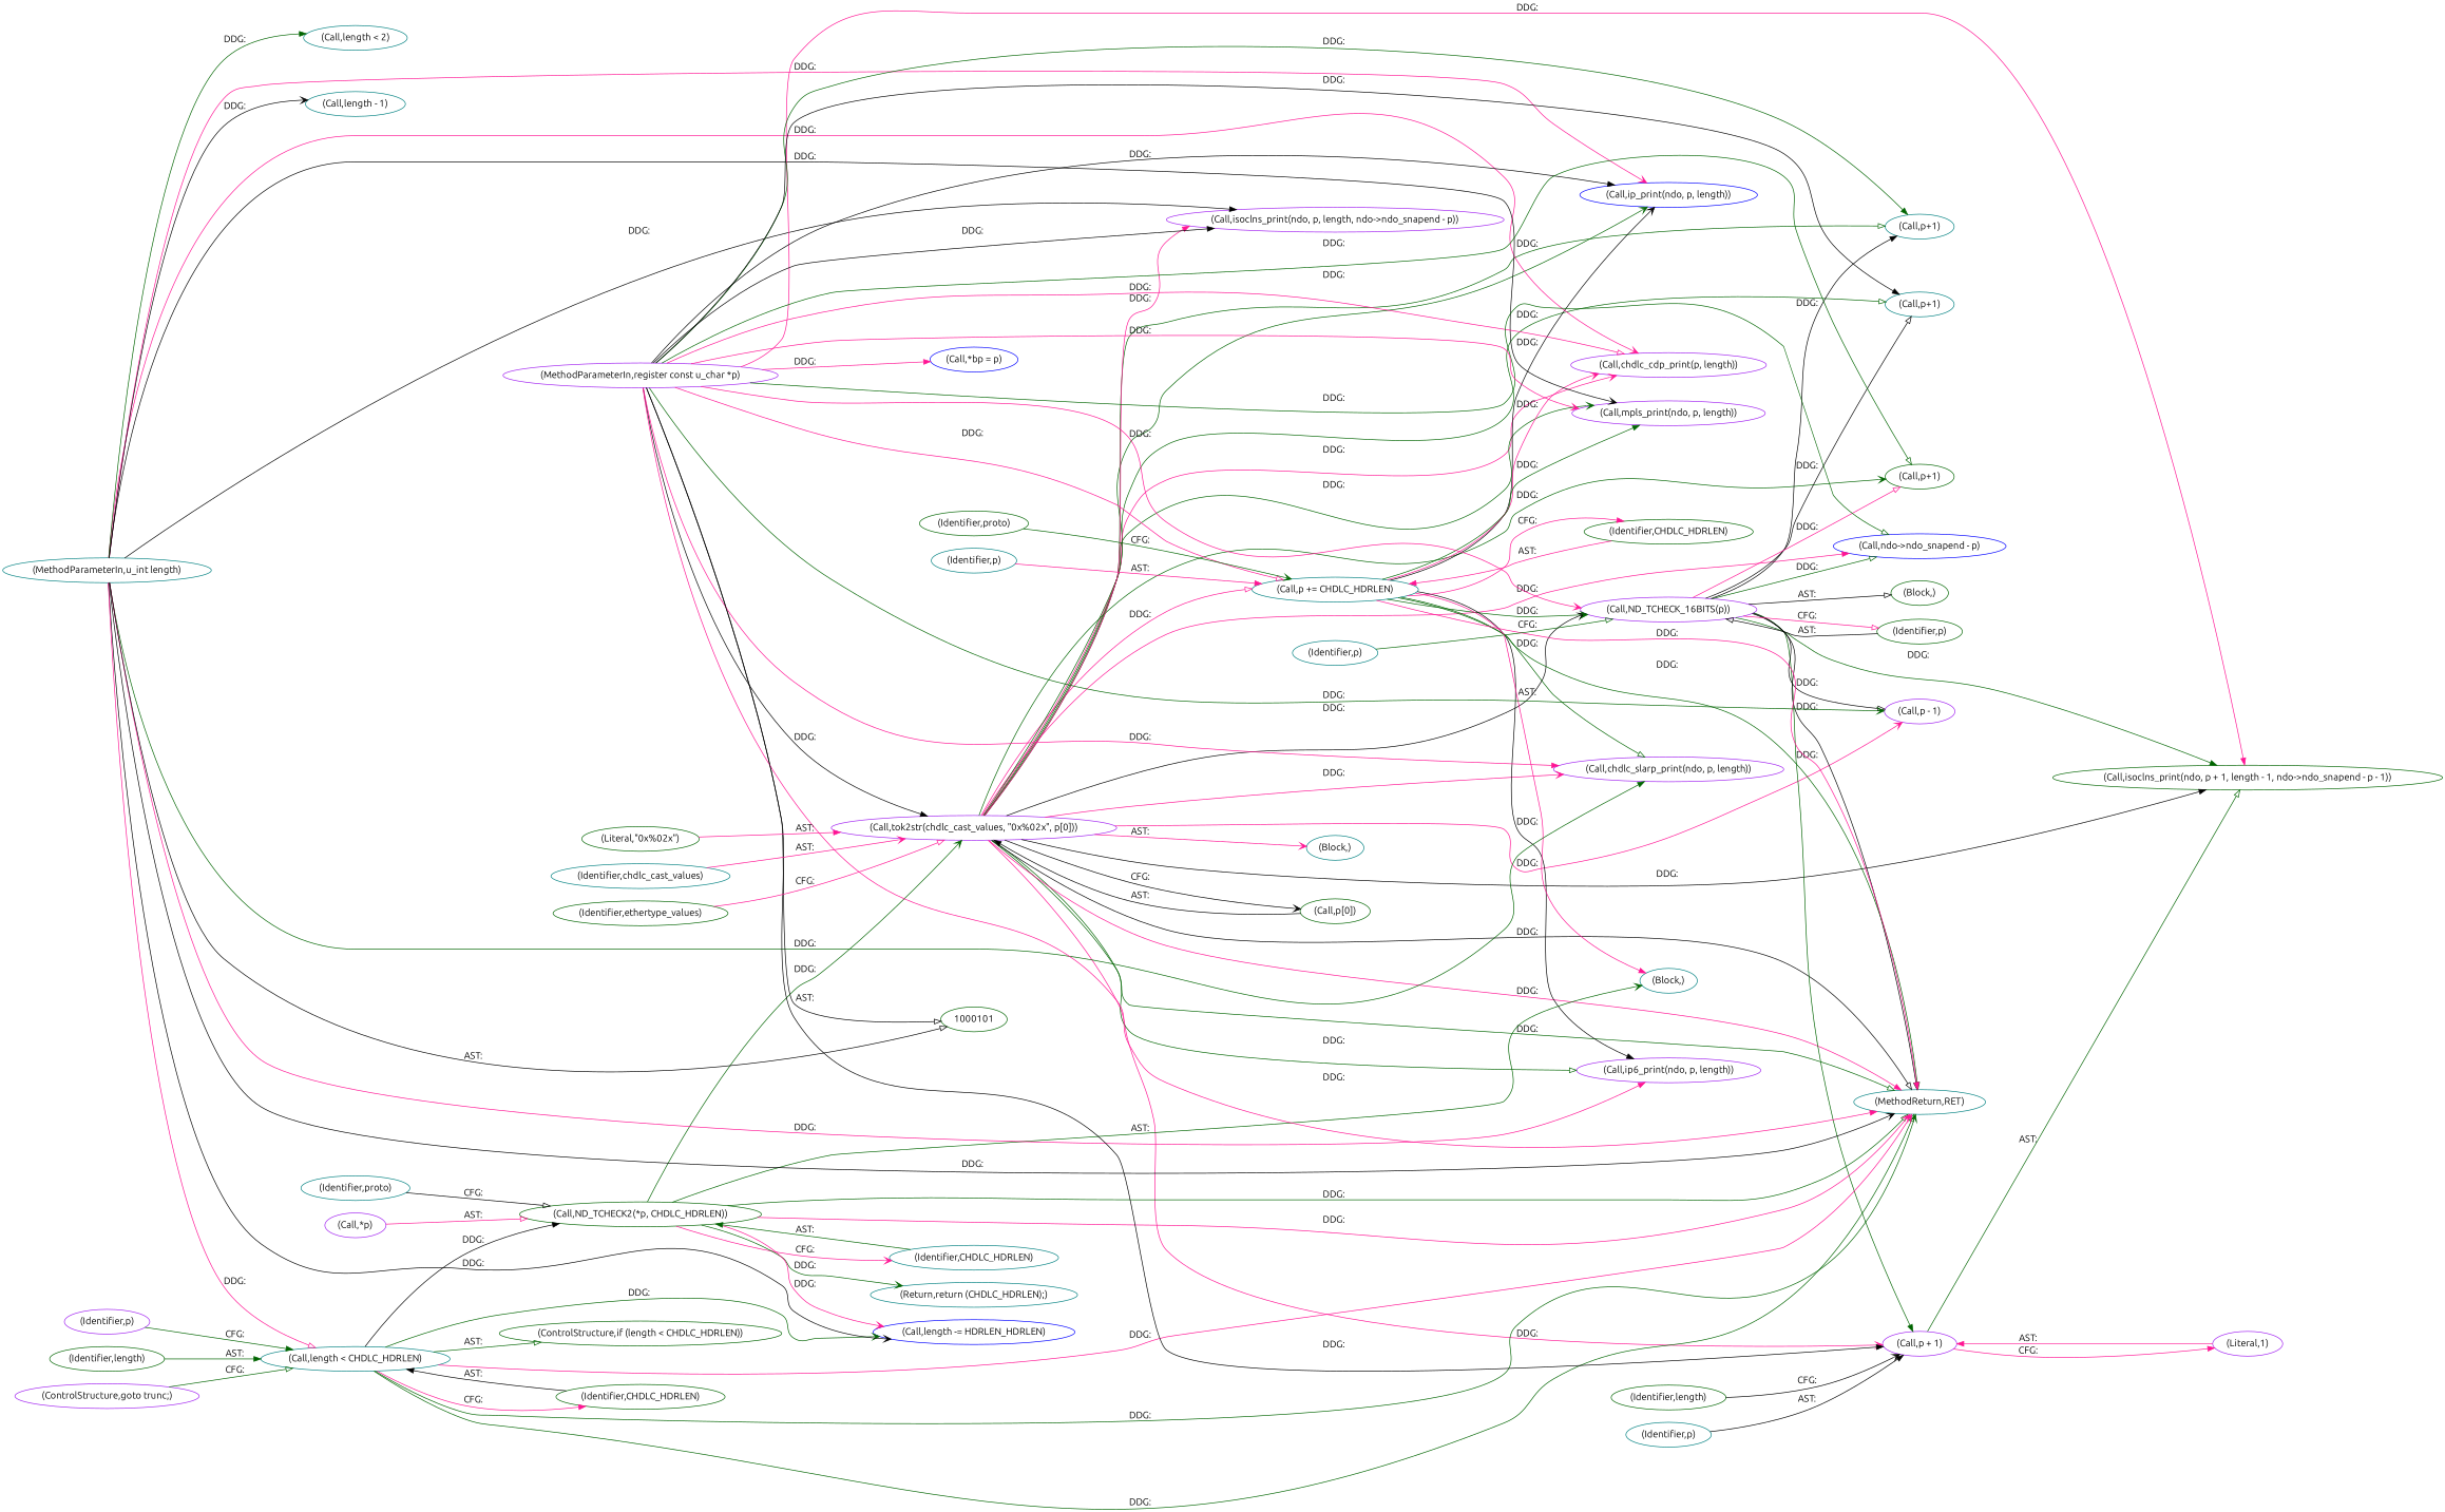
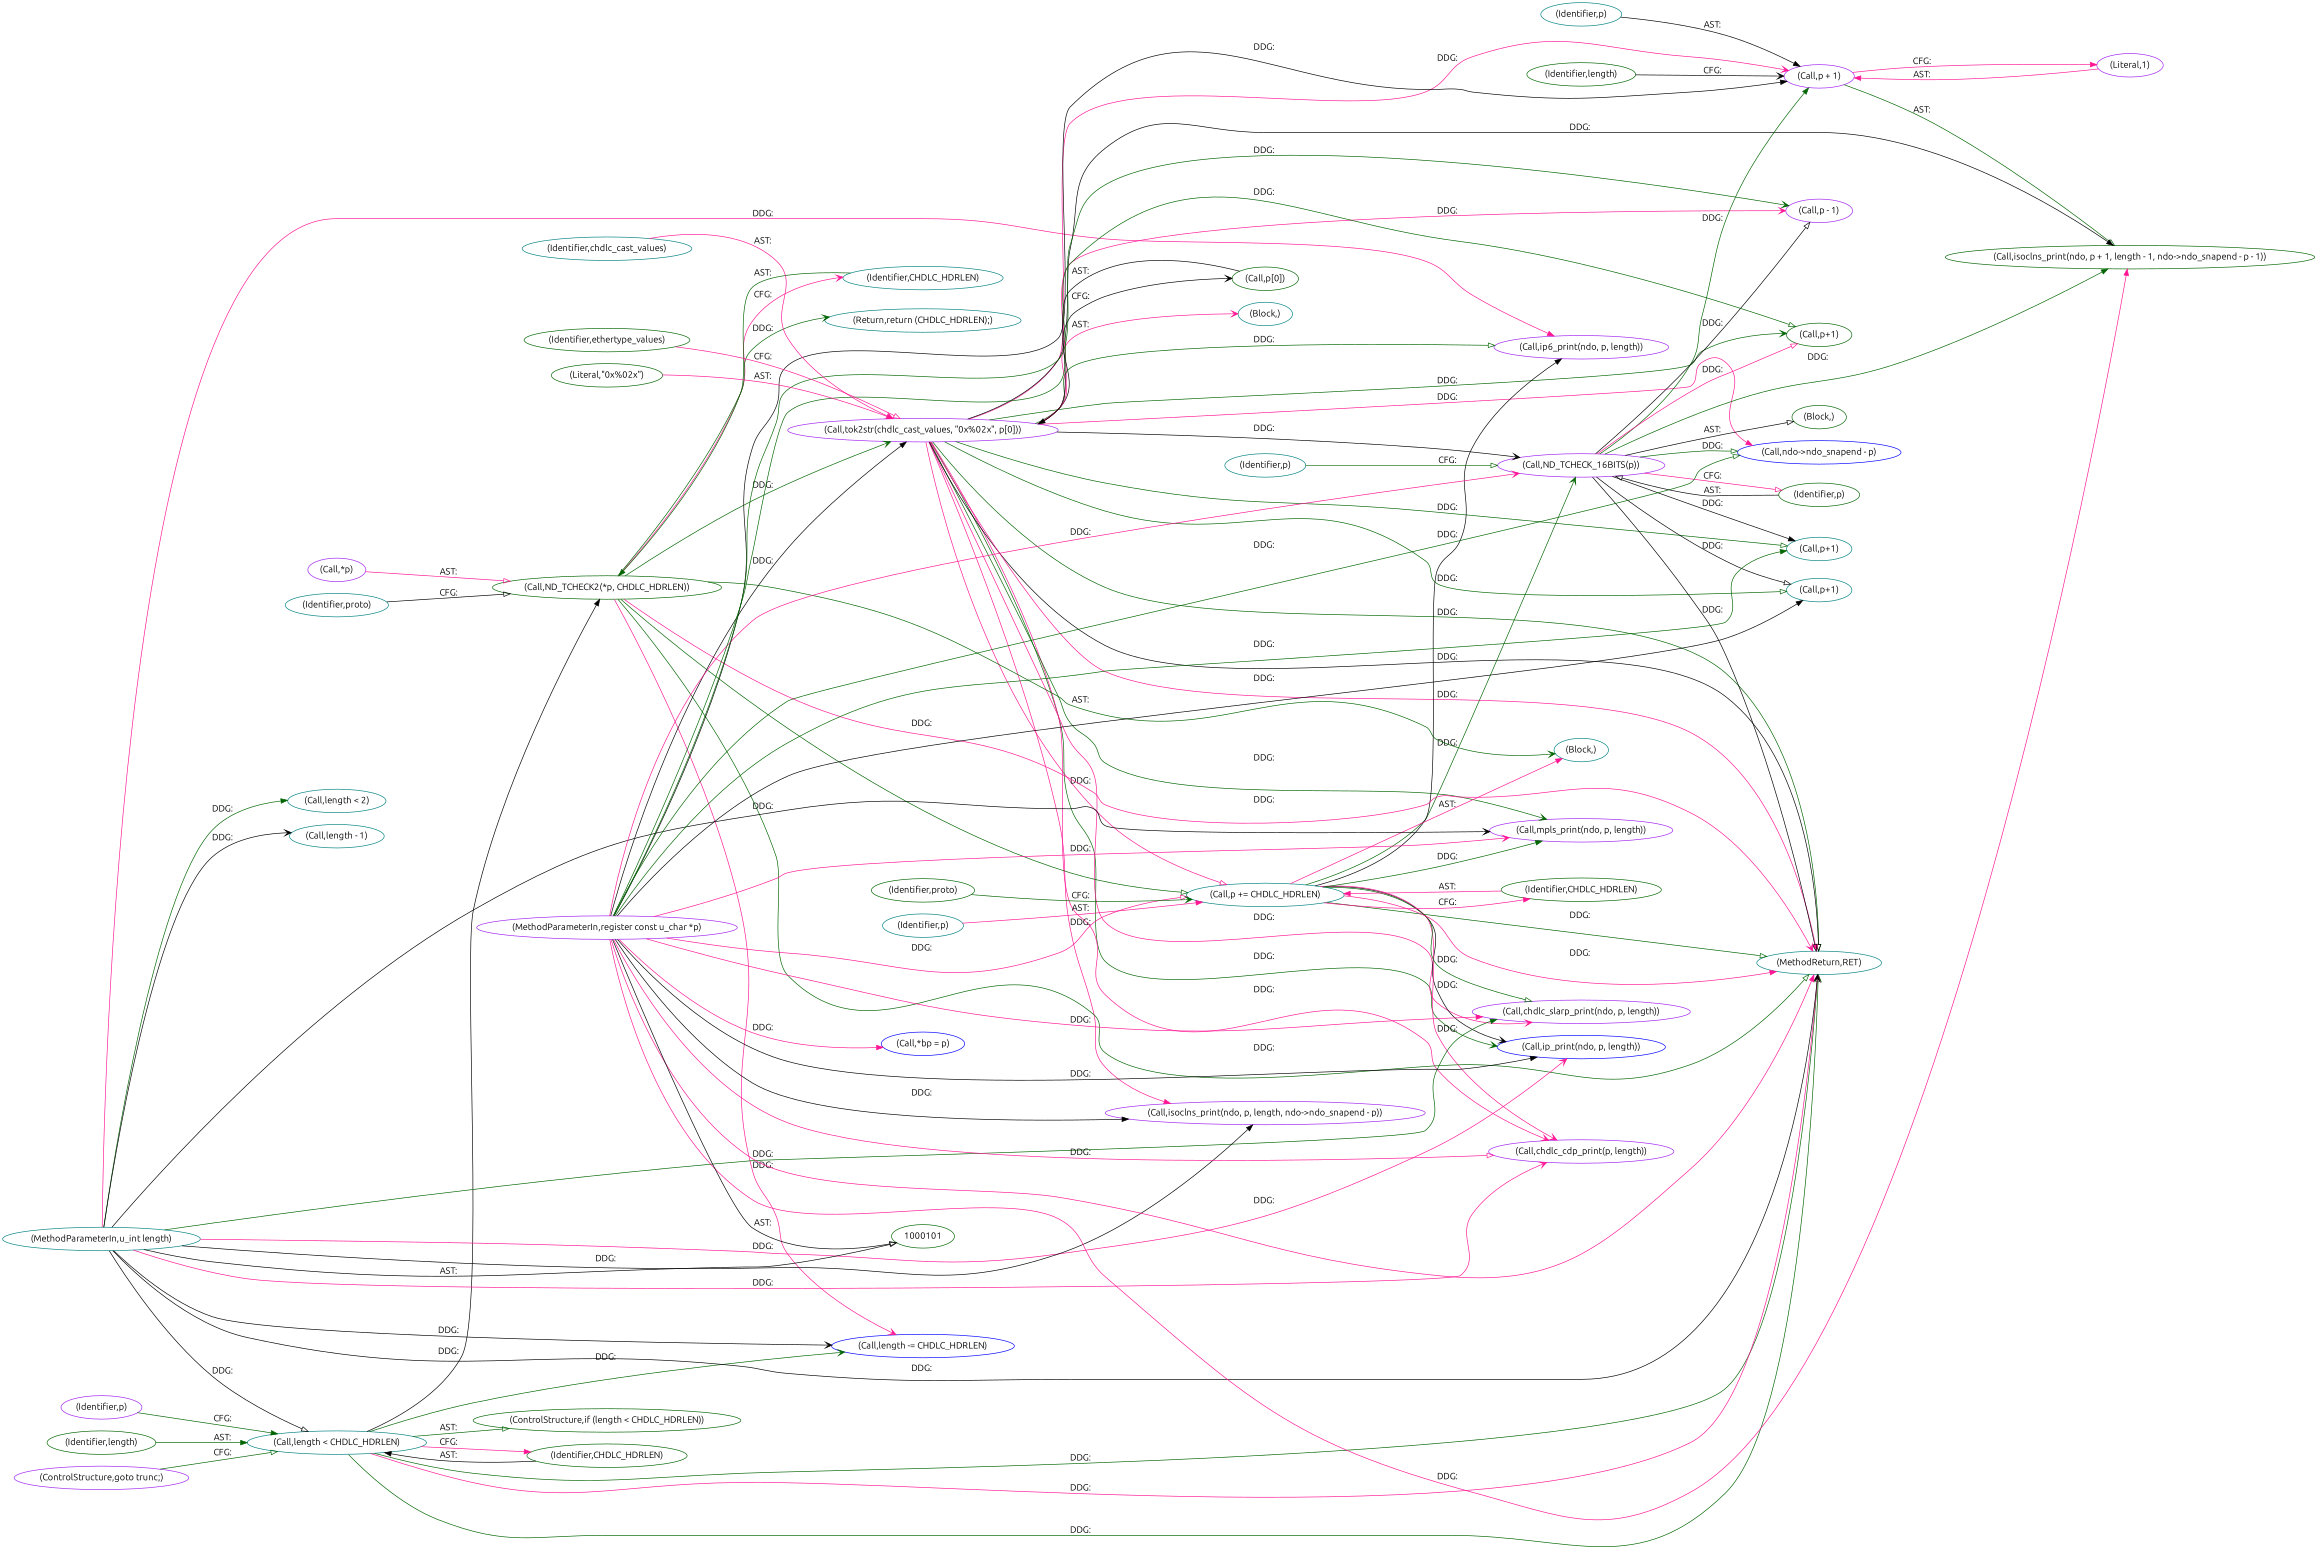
  digraph {
    fontname=Ubuntu
    rankdir=LR
    node [color=teal fontname=Ubuntu]
    edge [arrowhead=normal color=deeppink fontname=Ubuntu]
    n1 [color=purple label="(Call,p + 1)"]
    n2 [color=purple label="(Literal,1)"]
    n3 [color=darkgreen label="(Call,isoclns_print(ndo, p + 1, length - 1, ndo->ndo_snapend - p - 1))"]
    n4 [color=purple label="(Call,tok2str(chdlc_cast_values, \"0x%02x\", p[0]))"]
    n5 [color=purple label="(Call,ND_TCHECK_16BITS(p))"]
    n6 [label="(Call,p += CHDLC_HDRLEN)"]
    n7 [color=purple label="(Call,p - 1)"]
    n8 [label="(Call,p+1)"]
    n9 [color=blue label="(Call,ip_print(ndo, p, length))"]
    n10 [label="(Call,p+1)"]
    n11 [color=purple label="(Call,chdlc_cdp_print(p, length))"]
    n12 [color=darkgreen label="(Call,p+1)"]
    n13 [color=blue label="(Call,ndo->ndo_snapend - p)"]
    n14 [color=purple label="(Call,mpls_print(ndo, p, length))"]
    n15 [color=darkgreen label="(Call,p[0])"]
    n16 [color=purple label="(Call,chdlc_slarp_print(ndo, p, length))"]
    n17 [color=purple label="(Call,isoclns_print(ndo, p, length, ndo->ndo_snapend - p))"]
    n18 [color=purple label="(Call,ip6_print(ndo, p, length))"]
    n19 [label="(MethodReturn,RET)"]
    n20 [label="(Block,)"]
    n21 [color=darkgreen label="(Block,)"]
    n22 [color=darkgreen label="(Identifier,p)"]
    n23 [label="(Block,)"]
    n24 [color=darkgreen label="(Identifier,CHDLC_HDRLEN)"]
    n25 [color=darkgreen label="(Call,ND_TCHECK2(*p, CHDLC_HDRLEN))"]
    n26 [label="(Identifier,CHDLC_HDRLEN)"]
    n27 [label="(Return,return (CHDLC_HDRLEN);)"]
-   n28 [color=blue label="(Call,length -= HDRLEN_HDRLEN)"]
+   n28 [color=blue label="(Call,length -= CHDLC_HDRLEN)"]
    n29 [label="(Call,length < CHDLC_HDRLEN)"]
    n30 [color=darkgreen label="(ControlStructure,if (length < CHDLC_HDRLEN))"]
    n31 [color=darkgreen label="(Identifier,CHDLC_HDRLEN)"]
    n32 [label="(MethodParameterIn,u_int length)"]
    n33 [label="(Call,length < 2)"]
    n34 [label="(Call,length - 1)"]
    1000101 [color=darkgreen]
    n36 [color=purple label="(MethodParameterIn,register const u_char *p)"]
    n37 [color=blue label="(Call,*bp = p)"]
    n38 [color=purple label="(Identifier,p)"]
    n39 [label="(Identifier,chdlc_cast_values)"]
    n40 [color=darkgreen label="(Identifier,length)"]
    n41 [color=darkgreen label="(Identifier,proto)"]
    n42 [label="(Identifier,p)"]
    n43 [color=purple label="(ControlStructure,goto trunc;)"]
    n44 [color=darkgreen label="(Identifier,length)"]
    n45 [color=purple label="(Call,*p)"]
    n46 [label="(Identifier,p)"]
    n47 [label="(Identifier,p)"]
    n48 [label="(Identifier,proto)"]
    n49 [color=darkgreen label="(Identifier,ethertype_values)"]
    n50 [color=darkgreen label="(Literal,\"0x%02x\")"]
    n1 -> n2 [label="CFG: "]
    n1 -> n3 [arrowhead=onormal color=darkgreen label="AST: "]
    n2 -> n1 [label="AST: "]
    n4 -> n1 [arrowhead=vee label="DDG: "]
    n4 -> n3 [color=black label="DDG: "]
    n4 -> n5 [arrowhead=vee color=black label="DDG: "]
    n4 -> n6 [arrowhead=onormal label="DDG: "]
    n4 -> n7 [arrowhead=vee label="DDG: "]
    n4 -> n8 [arrowhead=onormal color=darkgreen label="DDG: "]
    n4 -> n9 [arrowhead=vee color=darkgreen label="DDG: "]
    n4 -> n10 [arrowhead=onormal color=darkgreen label="DDG: "]
    n4 -> n11 [arrowhead=vee label="DDG: "]
    n4 -> n12 [arrowhead=vee color=darkgreen label="DDG: "]
    n4 -> n13 [label="DDG: "]
    n4 -> n14 [arrowhead=vee color=darkgreen label="DDG: "]
    n4 -> n15 [arrowhead=vee color=black label="CFG: "]
    n4 -> n16 [arrowhead=vee label="DDG: "]
    n4 -> n17 [label="DDG: "]
    n4 -> n18 [arrowhead=onormal color=darkgreen label="DDG: "]
    n4 -> n19 [arrowhead=onormal color=darkgreen label="DDG: "]
    n4 -> n19 [arrowhead=onormal color=black label="DDG: "]
    n4 -> n19 [label="DDG: "]
    n4 -> n20 [arrowhead=vee label="AST: "]
    n5 -> n1 [color=darkgreen label="DDG: "]
    n5 -> n3 [color=darkgreen label="DDG: "]
    n5 -> n7 [arrowhead=onormal color=black label="DDG: "]
    n5 -> n8 [color=black label="DDG: "]
    n5 -> n10 [arrowhead=onormal color=black label="DDG: "]
    n5 -> n12 [arrowhead=onormal label="DDG: "]
    n5 -> n13 [arrowhead=onormal color=darkgreen label="DDG: "]
    n5 -> n19 [arrowhead=onormal color=black label="DDG: "]
    n5 -> n21 [arrowhead=onormal color=black label="AST: "]
    n5 -> n22 [arrowhead=onormal label="CFG: "]
    n6 -> n5 [arrowhead=vee color=darkgreen label="DDG: "]
    n6 -> n9 [arrowhead=vee color=black label="DDG: "]
    n6 -> n11 [arrowhead=vee label="DDG: "]
    n6 -> n14 [color=darkgreen label="DDG: "]
    n6 -> n16 [arrowhead=onormal color=darkgreen label="DDG: "]
    n6 -> n18 [color=black label="DDG: "]
    n6 -> n19 [arrowhead=onormal color=darkgreen label="DDG: "]
    n6 -> n19 [label="DDG: "]
    n6 -> n23 [label="AST: "]
    n6 -> n24 [label="CFG: "]
    n15 -> n4 [color=black label="AST: "]
    n22 -> n5 [arrowhead=onormal color=black label="AST: "]
    n24 -> n6 [label="AST: "]
    n25 -> n4 [arrowhead=vee color=darkgreen label="DDG: "]
+   n25 -> n6 [arrowhead=onormal color=darkgreen label="DDG: "]
    n25 -> n19 [arrowhead=onormal color=darkgreen label="DDG: "]
    n25 -> n19 [arrowhead=vee label="DDG: "]
    n25 -> n23 [arrowhead=vee color=darkgreen label="AST: "]
    n25 -> n26 [arrowhead=vee label="CFG: "]
    n25 -> n27 [arrowhead=vee color=darkgreen label="DDG: "]
    n25 -> n28 [arrowhead=vee label="DDG: "]
    n26 -> n25 [color=darkgreen label="AST: "]
    n29 -> n19 [arrowhead=vee color=darkgreen label="DDG: "]
    n29 -> n19 [arrowhead=onormal color=darkgreen label="DDG: "]
    n29 -> n19 [arrowhead=vee label="DDG: "]
    n29 -> n25 [color=black label="DDG: "]
    n29 -> n28 [arrowhead=vee color=darkgreen label="DDG: "]
    n29 -> n30 [arrowhead=onormal color=darkgreen label="AST: "]
    n29 -> n31 [label="CFG: "]
    n31 -> n29 [color=black label="AST: "]
    n32 -> n9 [arrowhead=vee label="DDG: "]
    n32 -> n11 [arrowhead=vee label="DDG: "]
    n32 -> n14 [arrowhead=vee color=black label="DDG: "]
    n32 -> n16 [color=darkgreen label="DDG: "]
    n32 -> n17 [color=black label="DDG: "]
    n32 -> n18 [label="DDG: "]
    n32 -> n19 [arrowhead=vee color=black label="DDG: "]
    n32 -> n28 [arrowhead=vee color=black label="DDG: "]
-   n32 -> n29 [arrowhead=onormal label="DDG: "]
+   n32 -> n29 [arrowhead=onormal color=black label="DDG: "]
    n32 -> n33 [color=darkgreen label="DDG: "]
    n32 -> n34 [arrowhead=vee color=black label="DDG: "]
    n32 -> 1000101 [arrowhead=onormal color=black label="AST: "]
    n36 -> n1 [color=black label="DDG: "]
    n36 -> n3 [label="DDG: "]
    n36 -> n4 [color=black label="DDG: "]
    n36 -> n5 [arrowhead=vee label="DDG: "]
    n36 -> n6 [arrowhead=onormal label="DDG: "]
    n36 -> n7 [arrowhead=vee color=darkgreen label="DDG: "]
    n36 -> n8 [color=darkgreen label="DDG: "]
    n36 -> n9 [color=black label="DDG: "]
    n36 -> n10 [color=black label="DDG: "]
    n36 -> n11 [arrowhead=onormal label="DDG: "]
    n36 -> n12 [arrowhead=onormal color=darkgreen label="DDG: "]
    n36 -> n13 [arrowhead=onormal color=darkgreen label="DDG: "]
    n36 -> n14 [arrowhead=vee label="DDG: "]
    n36 -> n16 [label="DDG: "]
    n36 -> n17 [color=black label="DDG: "]
    n36 -> n19 [label="DDG: "]
    n36 -> 1000101 [arrowhead=onormal color=black label="AST: "]
    n36 -> n37 [label="DDG: "]
    n38 -> n29 [color=darkgreen label="CFG: "]
    n39 -> n4 [arrowhead=vee label="AST: "]
    n40 -> n29 [color=darkgreen label="AST: "]
    n41 -> n6 [arrowhead=vee color=darkgreen label="CFG: "]
    n42 -> n6 [label="AST: "]
    n43 -> n29 [arrowhead=onormal color=darkgreen label="CFG: "]
    n44 -> n1 [arrowhead=vee color=black label="CFG: "]
    n45 -> n25 [arrowhead=onormal label="AST: "]
    n46 -> n1 [color=black label="AST: "]
    n47 -> n5 [arrowhead=onormal color=darkgreen label="CFG: "]
    n48 -> n25 [arrowhead=onormal color=black label="CFG: "]
    n49 -> n4 [arrowhead=onormal label="CFG: "]
    n50 -> n4 [label="AST: "]
  }
